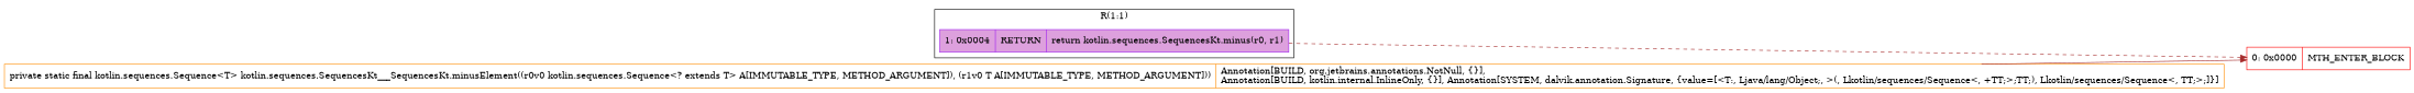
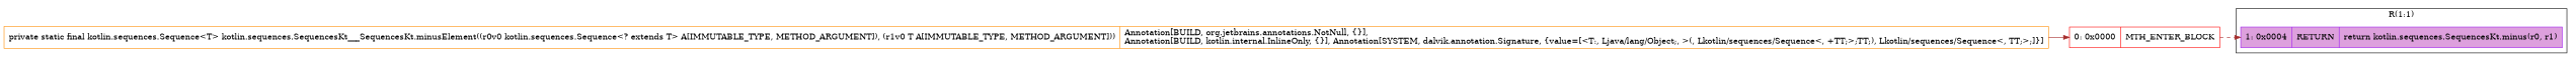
  digraph {
    rankdir=LR
    node [shape=record style=filled fillcolor=white]
    edge [color=brown]
    n1 [color=purple label="{1\:\ 0x0004|RETURN\l|return kotlin.sequences.SequencesKt.minus(r0, r1)\l}" fillcolor=plum]
    n2 [color=red label="{0\:\ 0x0000|MTH_ENTER_BLOCK\l}"]
    n3 [label="{private static final kotlin.sequences.Sequence\<T\> kotlin.sequences.SequencesKt___SequencesKt.minusElement((r0v0 kotlin.sequences.Sequence\<? extends T\> A[IMMUTABLE_TYPE, METHOD_ARGUMENT]), (r1v0 T A[IMMUTABLE_TYPE, METHOD_ARGUMENT]))  | Annotation[BUILD, org.jetbrains.annotations.NotNull, \{\}], \lAnnotation[BUILD, kotlin.internal.InlineOnly, \{\}], Annotation[SYSTEM, dalvik.annotation.Signature, \{value=[\<T:, Ljava\/lang\/Object;, \>(, Lkotlin\/sequences\/Sequence\<, +TT;\>;TT;), Lkotlin\/sequences\/Sequence\<, TT;\>;]\}]\l}" color=darkorange]
    subgraph cluster_1 {
      label="R(1:1)"
      n1
    }
-   n1 -> n2 [style=dashed]
+   n2 -> n1 [style=dashed]
    n3 -> n2 [style=solid]
  }
